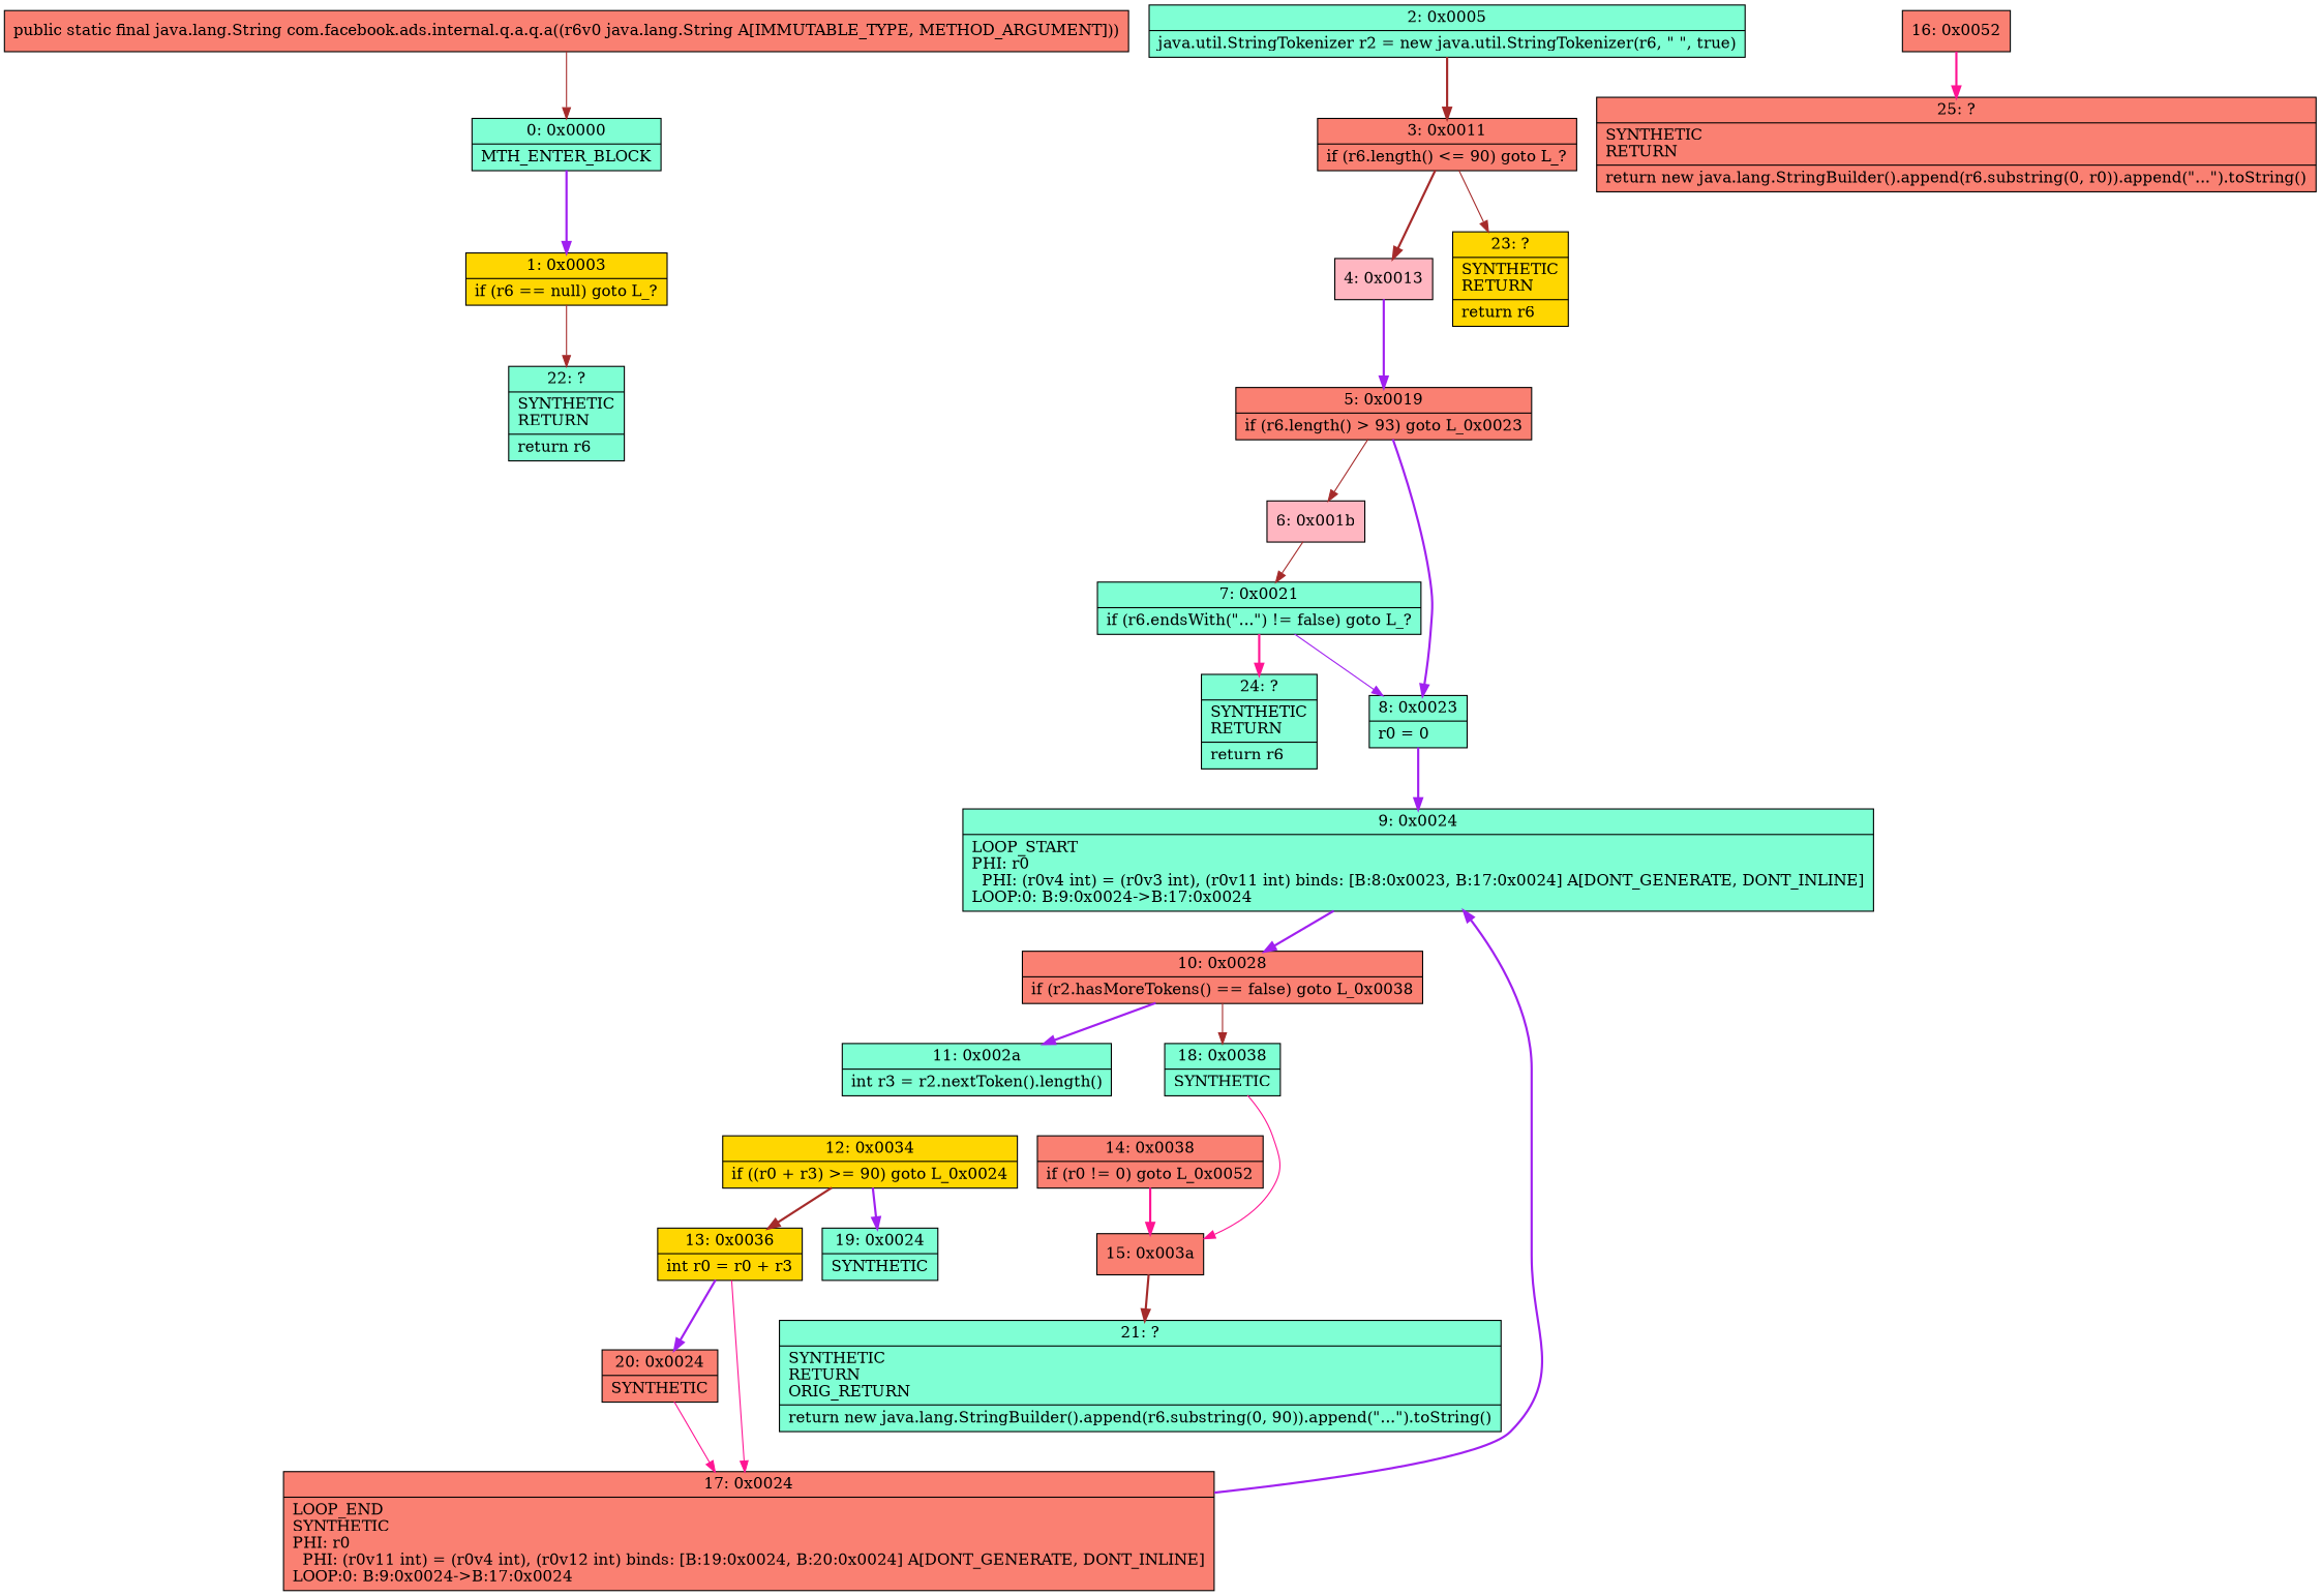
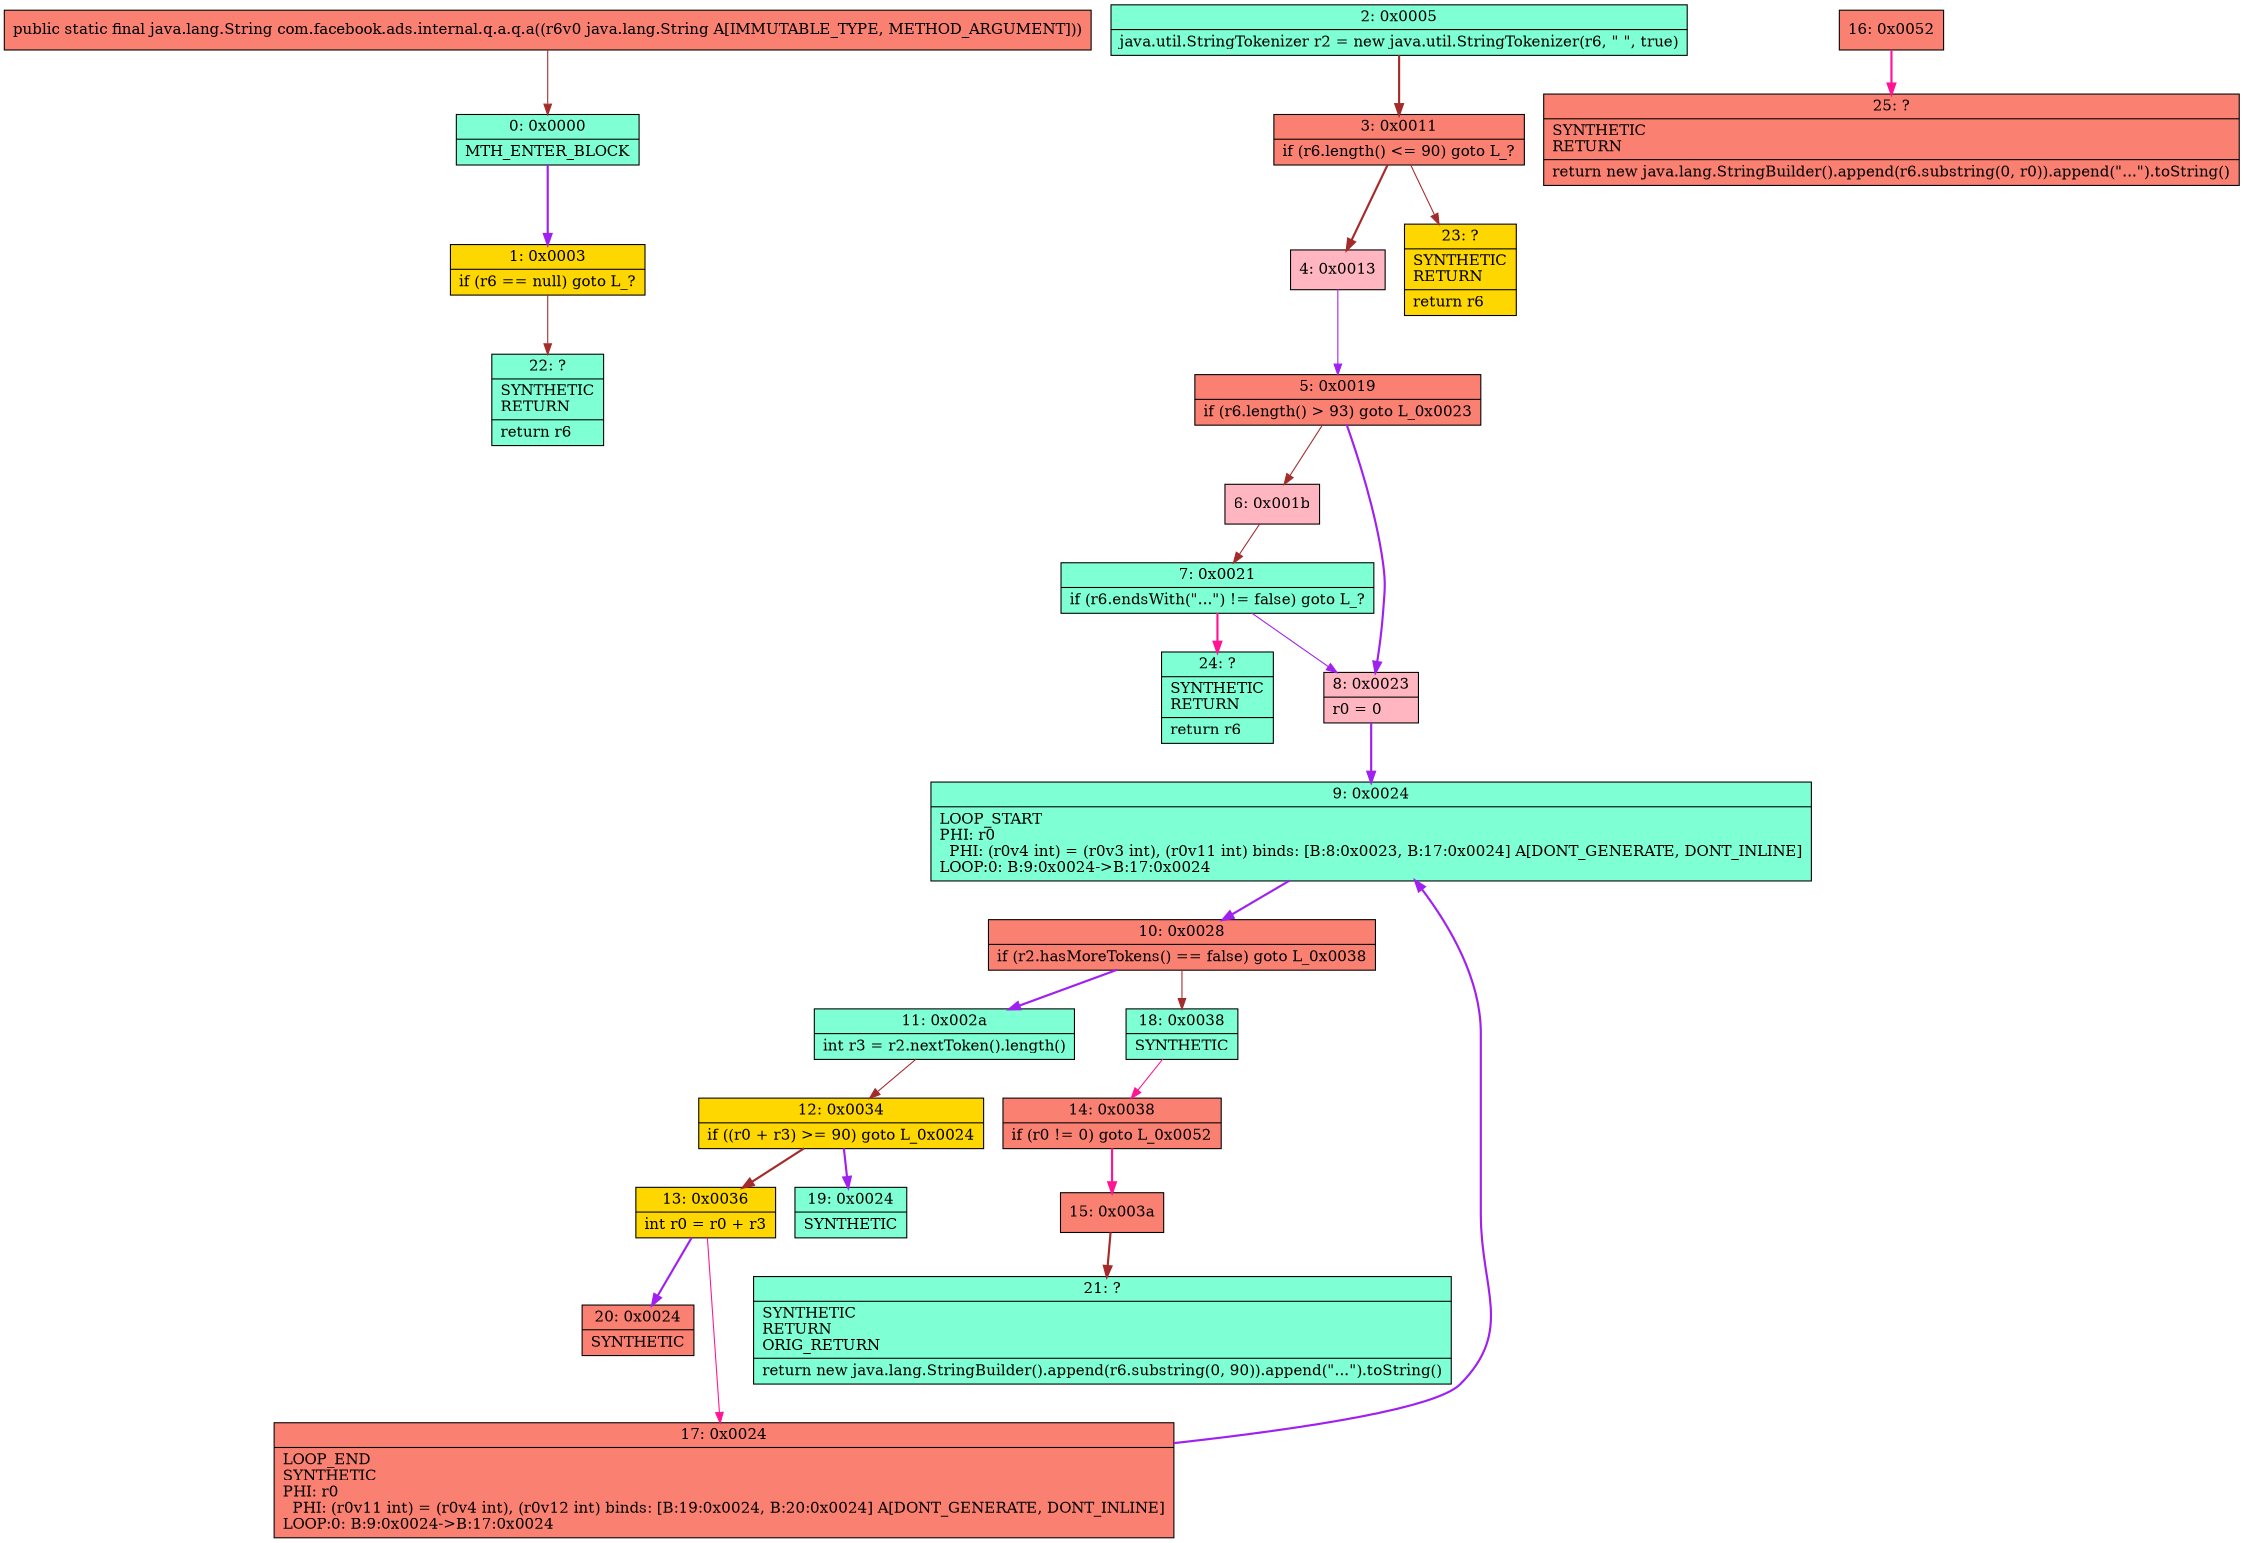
  digraph {
    node [fillcolor=aquamarine shape=record style=filled]
    edge [color=brown style=bold]
    n1 [label="{0\:\ 0x0000|MTH_ENTER_BLOCK\l}"]
    n2 [fillcolor=gold label="{1\:\ 0x0003|if (r6 == null) goto L_?\l}"]
    n3 [label="{22\:\ ?|SYNTHETIC\lRETURN\l|return r6\l}"]
    n4 [label="{2\:\ 0x0005|java.util.StringTokenizer r2 = new java.util.StringTokenizer(r6, \" \", true)\l}"]
    n5 [fillcolor=salmon label="{3\:\ 0x0011|if (r6.length() \<= 90) goto L_?\l}"]
    n6 [fillcolor=lightpink label="{4\:\ 0x0013}"]
    n7 [fillcolor=gold label="{23\:\ ?|SYNTHETIC\lRETURN\l|return r6\l}"]
    n8 [fillcolor=salmon label="{5\:\ 0x0019|if (r6.length() \> 93) goto L_0x0023\l}"]
    n9 [fillcolor=lightpink label="{6\:\ 0x001b}"]
-   n10 [label="{8\:\ 0x0023|r0 = 0\l}"]
+   n10 [fillcolor=lightpink label="{8\:\ 0x0023|r0 = 0\l}"]
    n11 [label="{7\:\ 0x0021|if (r6.endsWith(\"...\") != false) goto L_?\l}"]
    n12 [label="{9\:\ 0x0024|LOOP_START\lPHI: r0 \l  PHI: (r0v4 int) = (r0v3 int), (r0v11 int) binds: [B:8:0x0023, B:17:0x0024] A[DONT_GENERATE, DONT_INLINE]\lLOOP:0: B:9:0x0024\-\>B:17:0x0024\l}"]
    n13 [label="{24\:\ ?|SYNTHETIC\lRETURN\l|return r6\l}"]
    n14 [fillcolor=salmon label="{10\:\ 0x0028|if (r2.hasMoreTokens() == false) goto L_0x0038\l}"]
    n15 [label="{11\:\ 0x002a|int r3 = r2.nextToken().length()\l}"]
    n16 [label="{18\:\ 0x0038|SYNTHETIC\l}"]
    n17 [fillcolor=gold label="{12\:\ 0x0034|if ((r0 + r3) \>= 90) goto L_0x0024\l}"]
    n18 [fillcolor=salmon label="{14\:\ 0x0038|if (r0 != 0) goto L_0x0052\l}"]
    n19 [fillcolor=gold label="{13\:\ 0x0036|int r0 = r0 + r3\l}"]
    n20 [label="{19\:\ 0x0024|SYNTHETIC\l}"]
    n21 [fillcolor=salmon label="{20\:\ 0x0024|SYNTHETIC\l}"]
    n22 [fillcolor=salmon label="{17\:\ 0x0024|LOOP_END\lSYNTHETIC\lPHI: r0 \l  PHI: (r0v11 int) = (r0v4 int), (r0v12 int) binds: [B:19:0x0024, B:20:0x0024] A[DONT_GENERATE, DONT_INLINE]\lLOOP:0: B:9:0x0024\-\>B:17:0x0024\l}"]
    n23 [fillcolor=salmon label="{15\:\ 0x003a}"]
    n24 [label="{21\:\ ?|SYNTHETIC\lRETURN\lORIG_RETURN\l|return new java.lang.StringBuilder().append(r6.substring(0, 90)).append(\"...\").toString()\l}"]
    n25 [fillcolor=salmon label="{16\:\ 0x0052}"]
    n26 [fillcolor=salmon label="{25\:\ ?|SYNTHETIC\lRETURN\l|return new java.lang.StringBuilder().append(r6.substring(0, r0)).append(\"...\").toString()\l}"]
    n27 [fillcolor=salmon label="{public static final java.lang.String com.facebook.ads.internal.q.a.q.a((r6v0 java.lang.String A[IMMUTABLE_TYPE, METHOD_ARGUMENT])) }"]
    n1 -> n2 [color=purple]
    n2 -> n3 [style=solid]
    n4 -> n5
    n5 -> n6
    n5 -> n7 [style=solid]
-   n6 -> n8 [color=purple]
+   n6 -> n8 [color=purple style=solid]
    n8 -> n9 [style=solid]
    n8 -> n10 [color=purple]
    n9 -> n11 [style=solid]
    n10 -> n12 [color=purple]
    n11 -> n10 [color=purple style=solid]
    n11 -> n13 [color=deeppink]
    n12 -> n14 [color=purple]
    n14 -> n15 [color=purple]
    n14 -> n16 [style=solid]
-   n16 -> n23 [color=deeppink style=solid]
+   n15 -> n17 [style=solid]
+   n16 -> n18 [color=deeppink style=solid]
    n17 -> n19
    n17 -> n20 [color=purple]
    n18 -> n23 [color=deeppink]
    n19 -> n21 [color=purple]
    n19 -> n22 [color=deeppink style=solid]
-   n21 -> n22 [color=deeppink style=solid]
    n22 -> n12 [color=purple]
    n23 -> n24
    n25 -> n26 [color=deeppink]
    n27 -> n1 [style=solid]
  }
